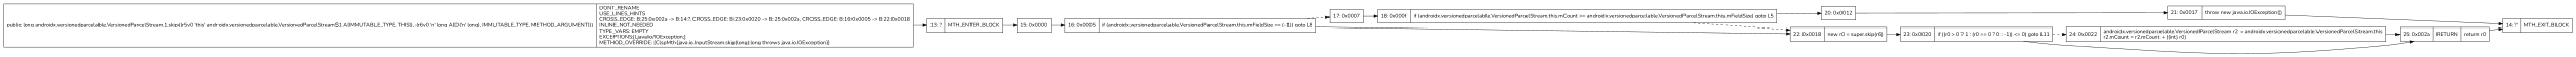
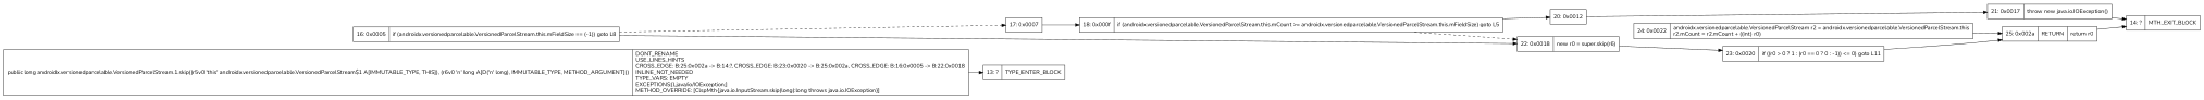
  digraph {
    fontname=Nunito
    rankdir=LR
    node [fontname=Nunito shape=record]
    edge [fontname=Nunito]
-   n1 [label="{13\:\ ?|MTH_ENTER_BLOCK\l}"]
-   n2 [label="{15\:\ 0x0000}"]
+   n1 [label="{13\:\ ?|TYPE_ENTER_BLOCK\l}"]
    n3 [label="{16\:\ 0x0005|if (androidx.versionedparcelable.VersionedParcelStream.this.mFieldSize == (\-1)) goto L8\l}"]
    n4 [label="{17\:\ 0x0007}"]
    n5 [label="{22\:\ 0x0018|new r0 = super.skip(r6)\l}"]
    n6 [label="{18\:\ 0x000f|if (androidx.versionedparcelable.VersionedParcelStream.this.mCount \>= androidx.versionedparcelable.VersionedParcelStream.this.mFieldSize) goto L5\l}"]
    n7 [label="{23\:\ 0x0020|if ((r0 \> 0 ? 1 : (r0 == 0 ? 0 : \-1)) \<= 0) goto L11\l}"]
    n8 [label="{20\:\ 0x0012}"]
    n9 [label="{21\:\ 0x0017|throw new java.io.IOException()\l}"]
    n10 [label="{14\:\ ?|MTH_EXIT_BLOCK\l}"]
    n11 [label="{24\:\ 0x0022|androidx.versionedparcelable.VersionedParcelStream r2 = androidx.versionedparcelable.VersionedParcelStream.this\lr2.mCount = r2.mCount + ((int) r0)\l}"]
    n12 [label="{25\:\ 0x002a|RETURN\l|return r0\l}"]
    n13 [label="{public long androidx.versionedparcelable.VersionedParcelStream.1.skip((r5v0 'this' androidx.versionedparcelable.VersionedParcelStream$1 A[IMMUTABLE_TYPE, THIS]), (r6v0 'n' long A[D('n' long), IMMUTABLE_TYPE, METHOD_ARGUMENT]))  | DONT_RENAME\lUSE_LINES_HINTS\lCROSS_EDGE: B:25:0x002a \-\> B:14:?, CROSS_EDGE: B:23:0x0020 \-\> B:25:0x002a, CROSS_EDGE: B:16:0x0005 \-\> B:22:0x0018\lINLINE_NOT_NEEDED\lTYPE_VARS: EMPTY\lEXCEPTIONS:[Ljava\/io\/IOException;]\lMETHOD_OVERRIDE: [ClspMth\{java.io.InputStream.skip(long):long throws java.io.IOException\}]\l}"]
-   n1 -> n2
-   n2 -> n3
    n3 -> n4 [style=dashed]
    n3 -> n5
    n4 -> n6
    n5 -> n7
    n6 -> n5 [style=dashed]
    n6 -> n8
-   n7 -> n11 [style=dashed]
    n7 -> n12
    n8 -> n9
    n9 -> n10
    n11 -> n12
    n12 -> n10
    n13 -> n1
  }
